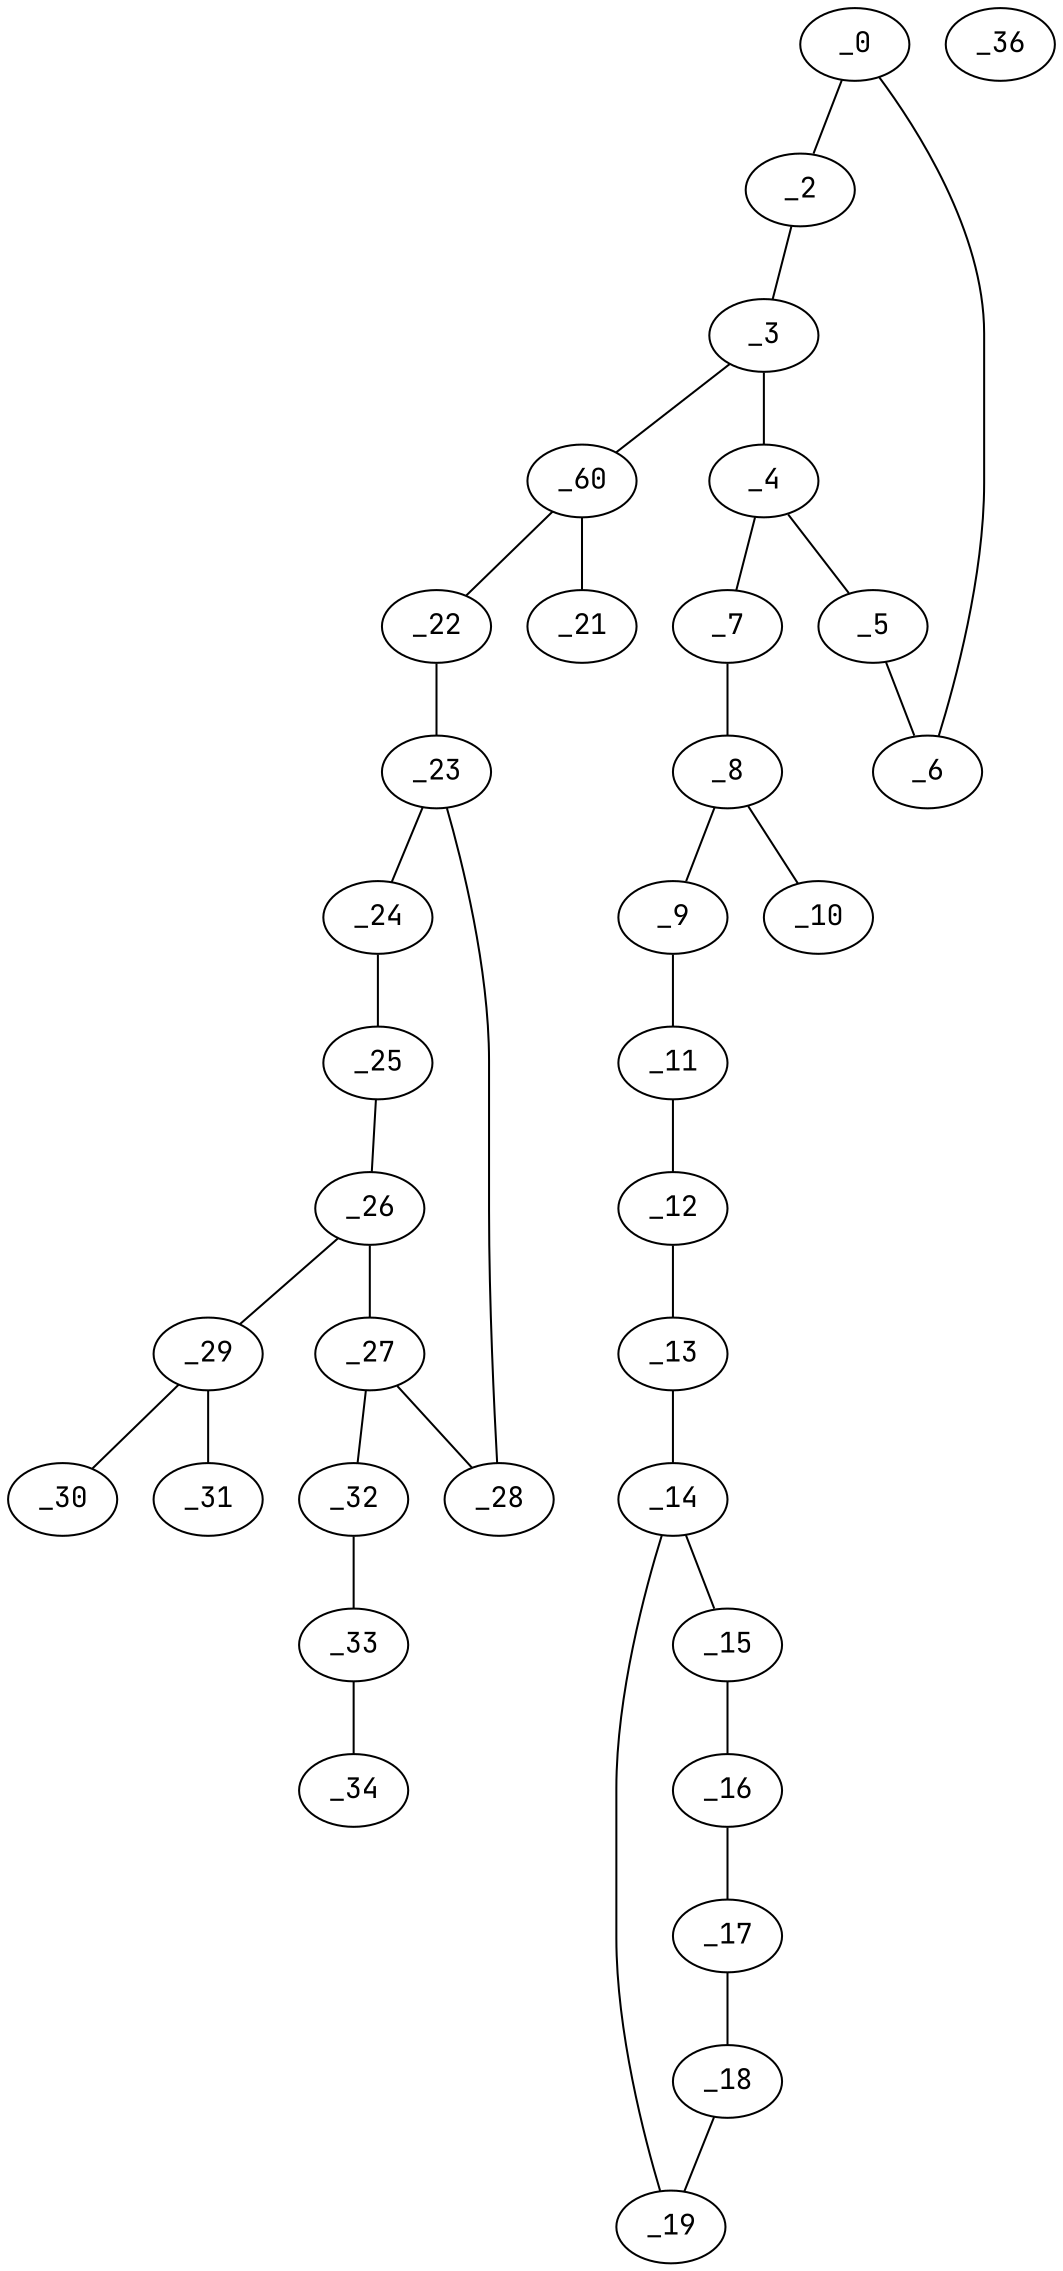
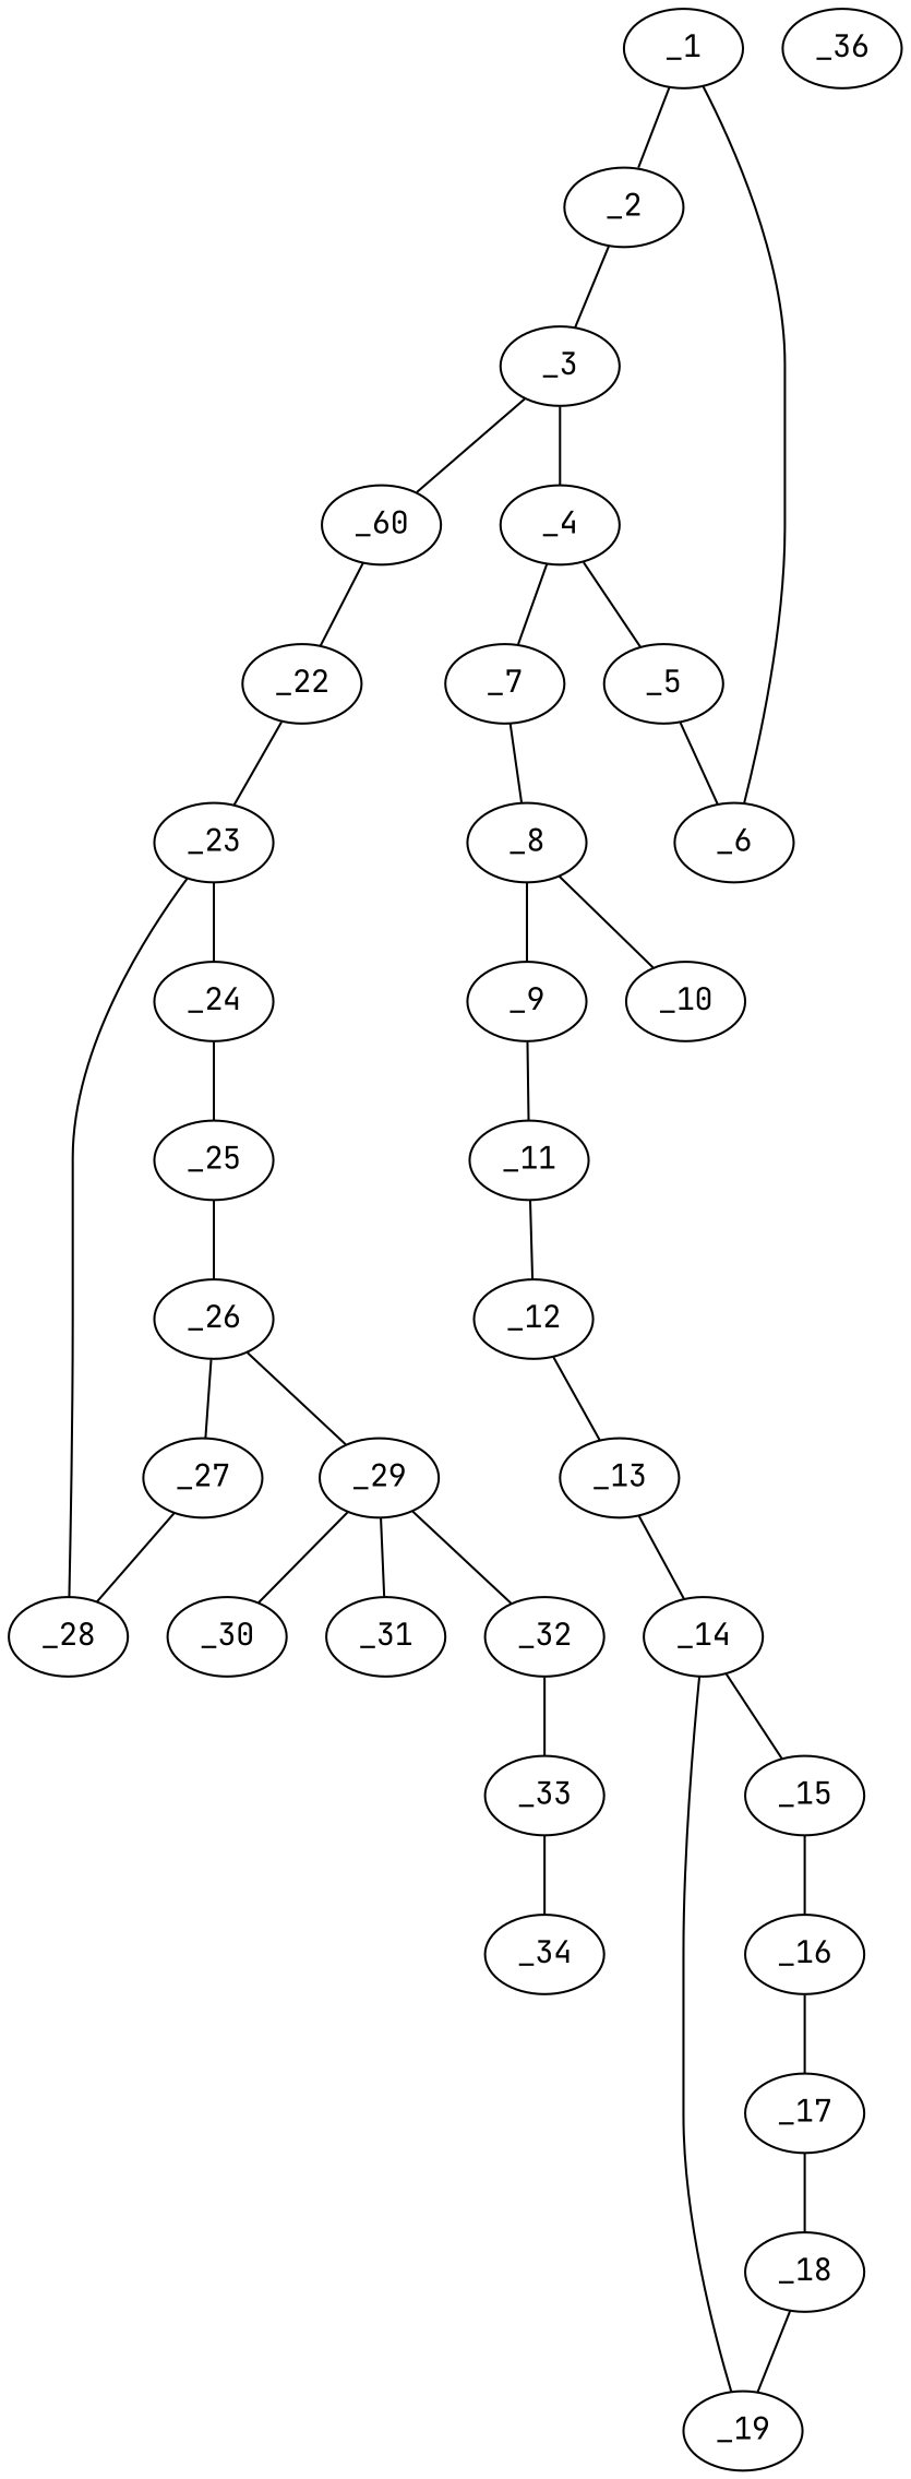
  graph {
    fontname="JetBrains Mono"
    node [charge=0 chem=1 fontname="JetBrains Mono" symbol="C  " x=3.7321 y=-3.5]
    edge [fontname="JetBrains Mono" valence=1]
-   _1 [x=2 y=-4.5 label=_0]
+   _1 [x=2 y=-4.5]
    _2 [x=2]
    _6 [x=2.866 y=-5]
    _3 [x=2.866 y=-3]
    _4
    n6 [label=_60 x=2.866 y=-2]
    _5 [y=-4.5]
    _7 [chem=5 symbol="S  " x=4.5981 y=-3]
-   _21 [chem=2 symbol="O  " x=2 y=-1.5]
    _22 [chem=4 symbol="N  " y=-1.5]
    _8 [x=5.4641]
    _23 [y=-0.5]
    _9 [x=6.3301 y=-3]
    _10 [chem=2 symbol="O  " x=5.4641 y=-4.5]
    _11 [x=7.1962]
    _12 [x=8.0622 y=-3]
    _13 [x=8.9282]
    _14 [chem=4 symbol="N  " x=9.7942 y=-3]
    _15 [x=9.7942 y=-2]
    _19 [x=10.6603]
    _16 [x=10.6603 y=-1.5]
    _17 [x=11.5263 y=-2]
    _18 [x=11.5263 y=-3]
    _24 [x=4.5981 y=0]
    _28 [x=2.866 y=0]
    _25 [x=4.5981 y=1]
    _26 [y=1.5]
    _27 [x=2.866 y=1]
    _29 [chem=5 symbol="S  " y=2.5]
    _30 [chem=2 symbol="O  " x=4.7321 y=2.5]
    _31 [chem=2 symbol="O  " x=2.7321 y=2.5]
    _32 [chem=4 symbol="N  " y=3.5]
    _33 [x=4.5981 y=4]
    _34 [chem=2 symbol="O  " x=4.5981 y=5]
    _36 [chem=10 symbol="Br " x=13.5263 y=0]
    _1 -- _2
    _1 -- _6 [valence=2]
    _2 -- _3 [valence=2]
    _3 -- _4
    _3 -- n6
    _4 -- _5 [valence=2]
    _4 -- _7
-   n6 -- _21 [valence=2]
    n6 -- _22
    _5 -- _6
    _7 -- _8
    _22 -- _23
    _8 -- _9
    _8 -- _10 [valence=2]
    _23 -- _24
    _23 -- _28 [valence=2]
    _9 -- _11
    _11 -- _12
    _12 -- _13
    _13 -- _14
    _14 -- _15
    _14 -- _19 [valence=2]
    _15 -- _16 [valence=2]
    _16 -- _17
    _17 -- _18 [valence=2]
    _18 -- _19
    _24 -- _25 [valence=2]
    _25 -- _26
    _26 -- _27 [valence=2]
    _26 -- _29
    _27 -- _28
    _29 -- _30 [valence=2]
    _29 -- _31 [valence=2]
-   _27 -- _32
+   _29 -- _32
    _32 -- _33
    _33 -- _34 [valence=2]
  }
